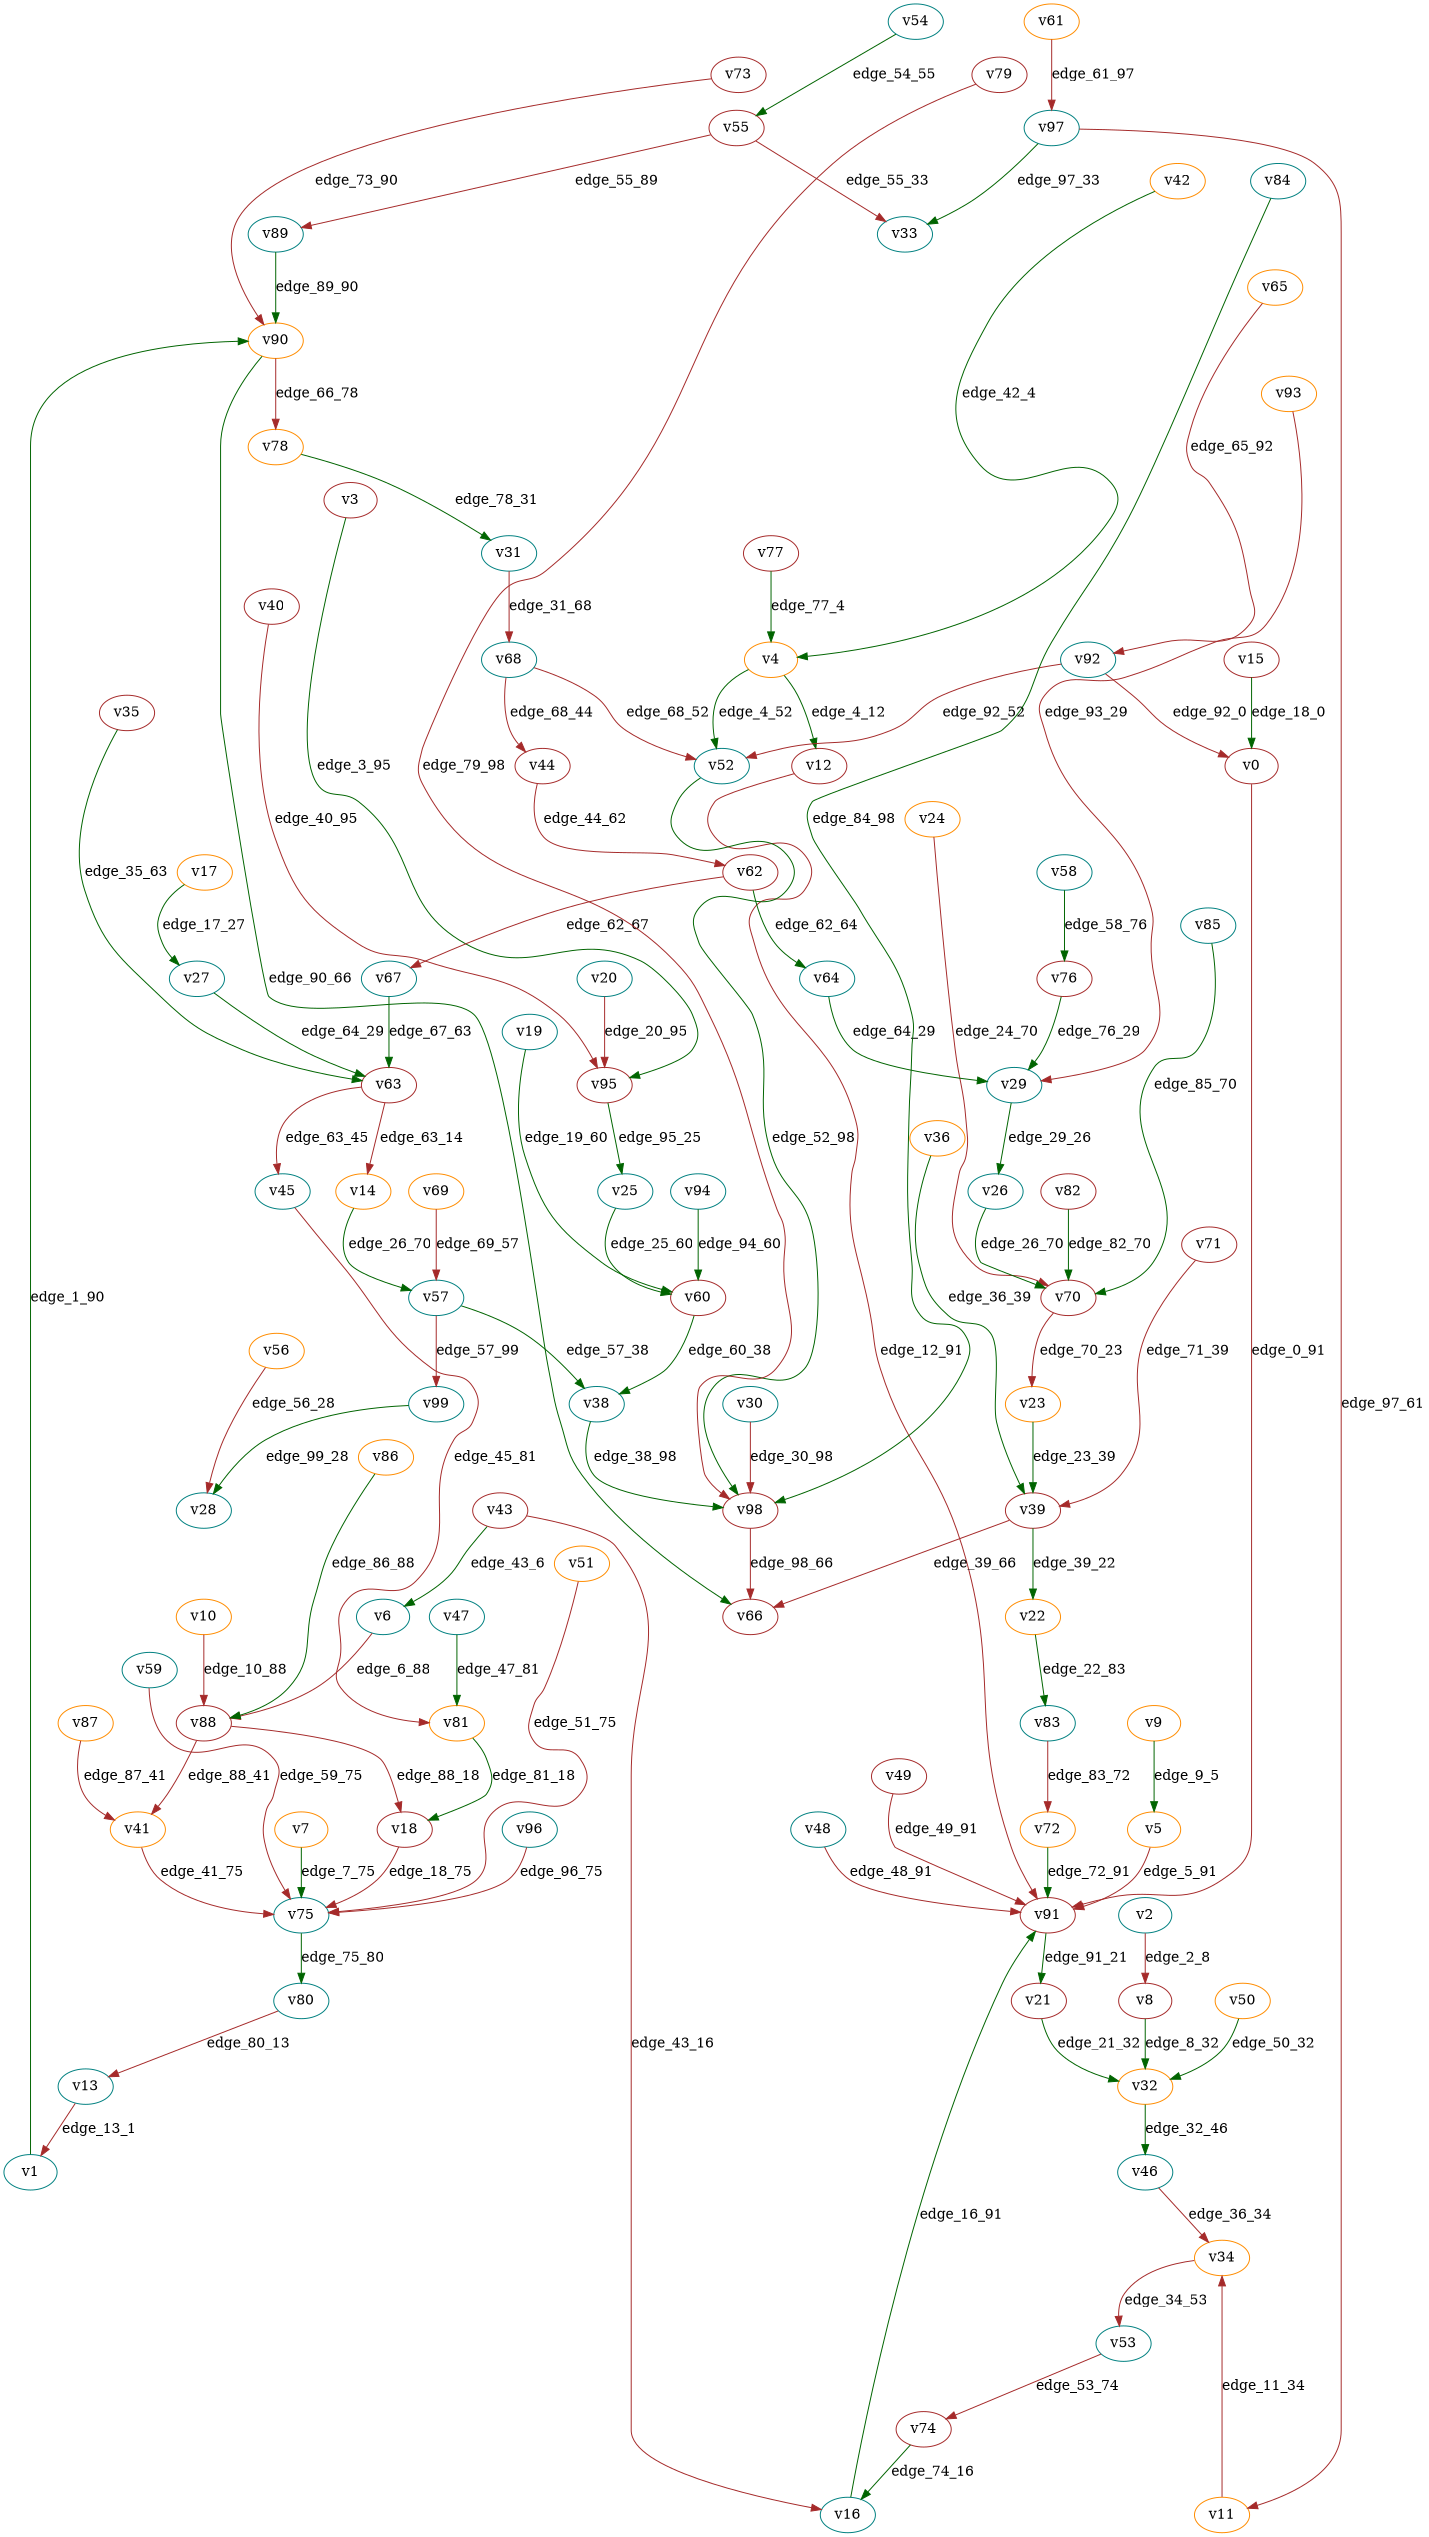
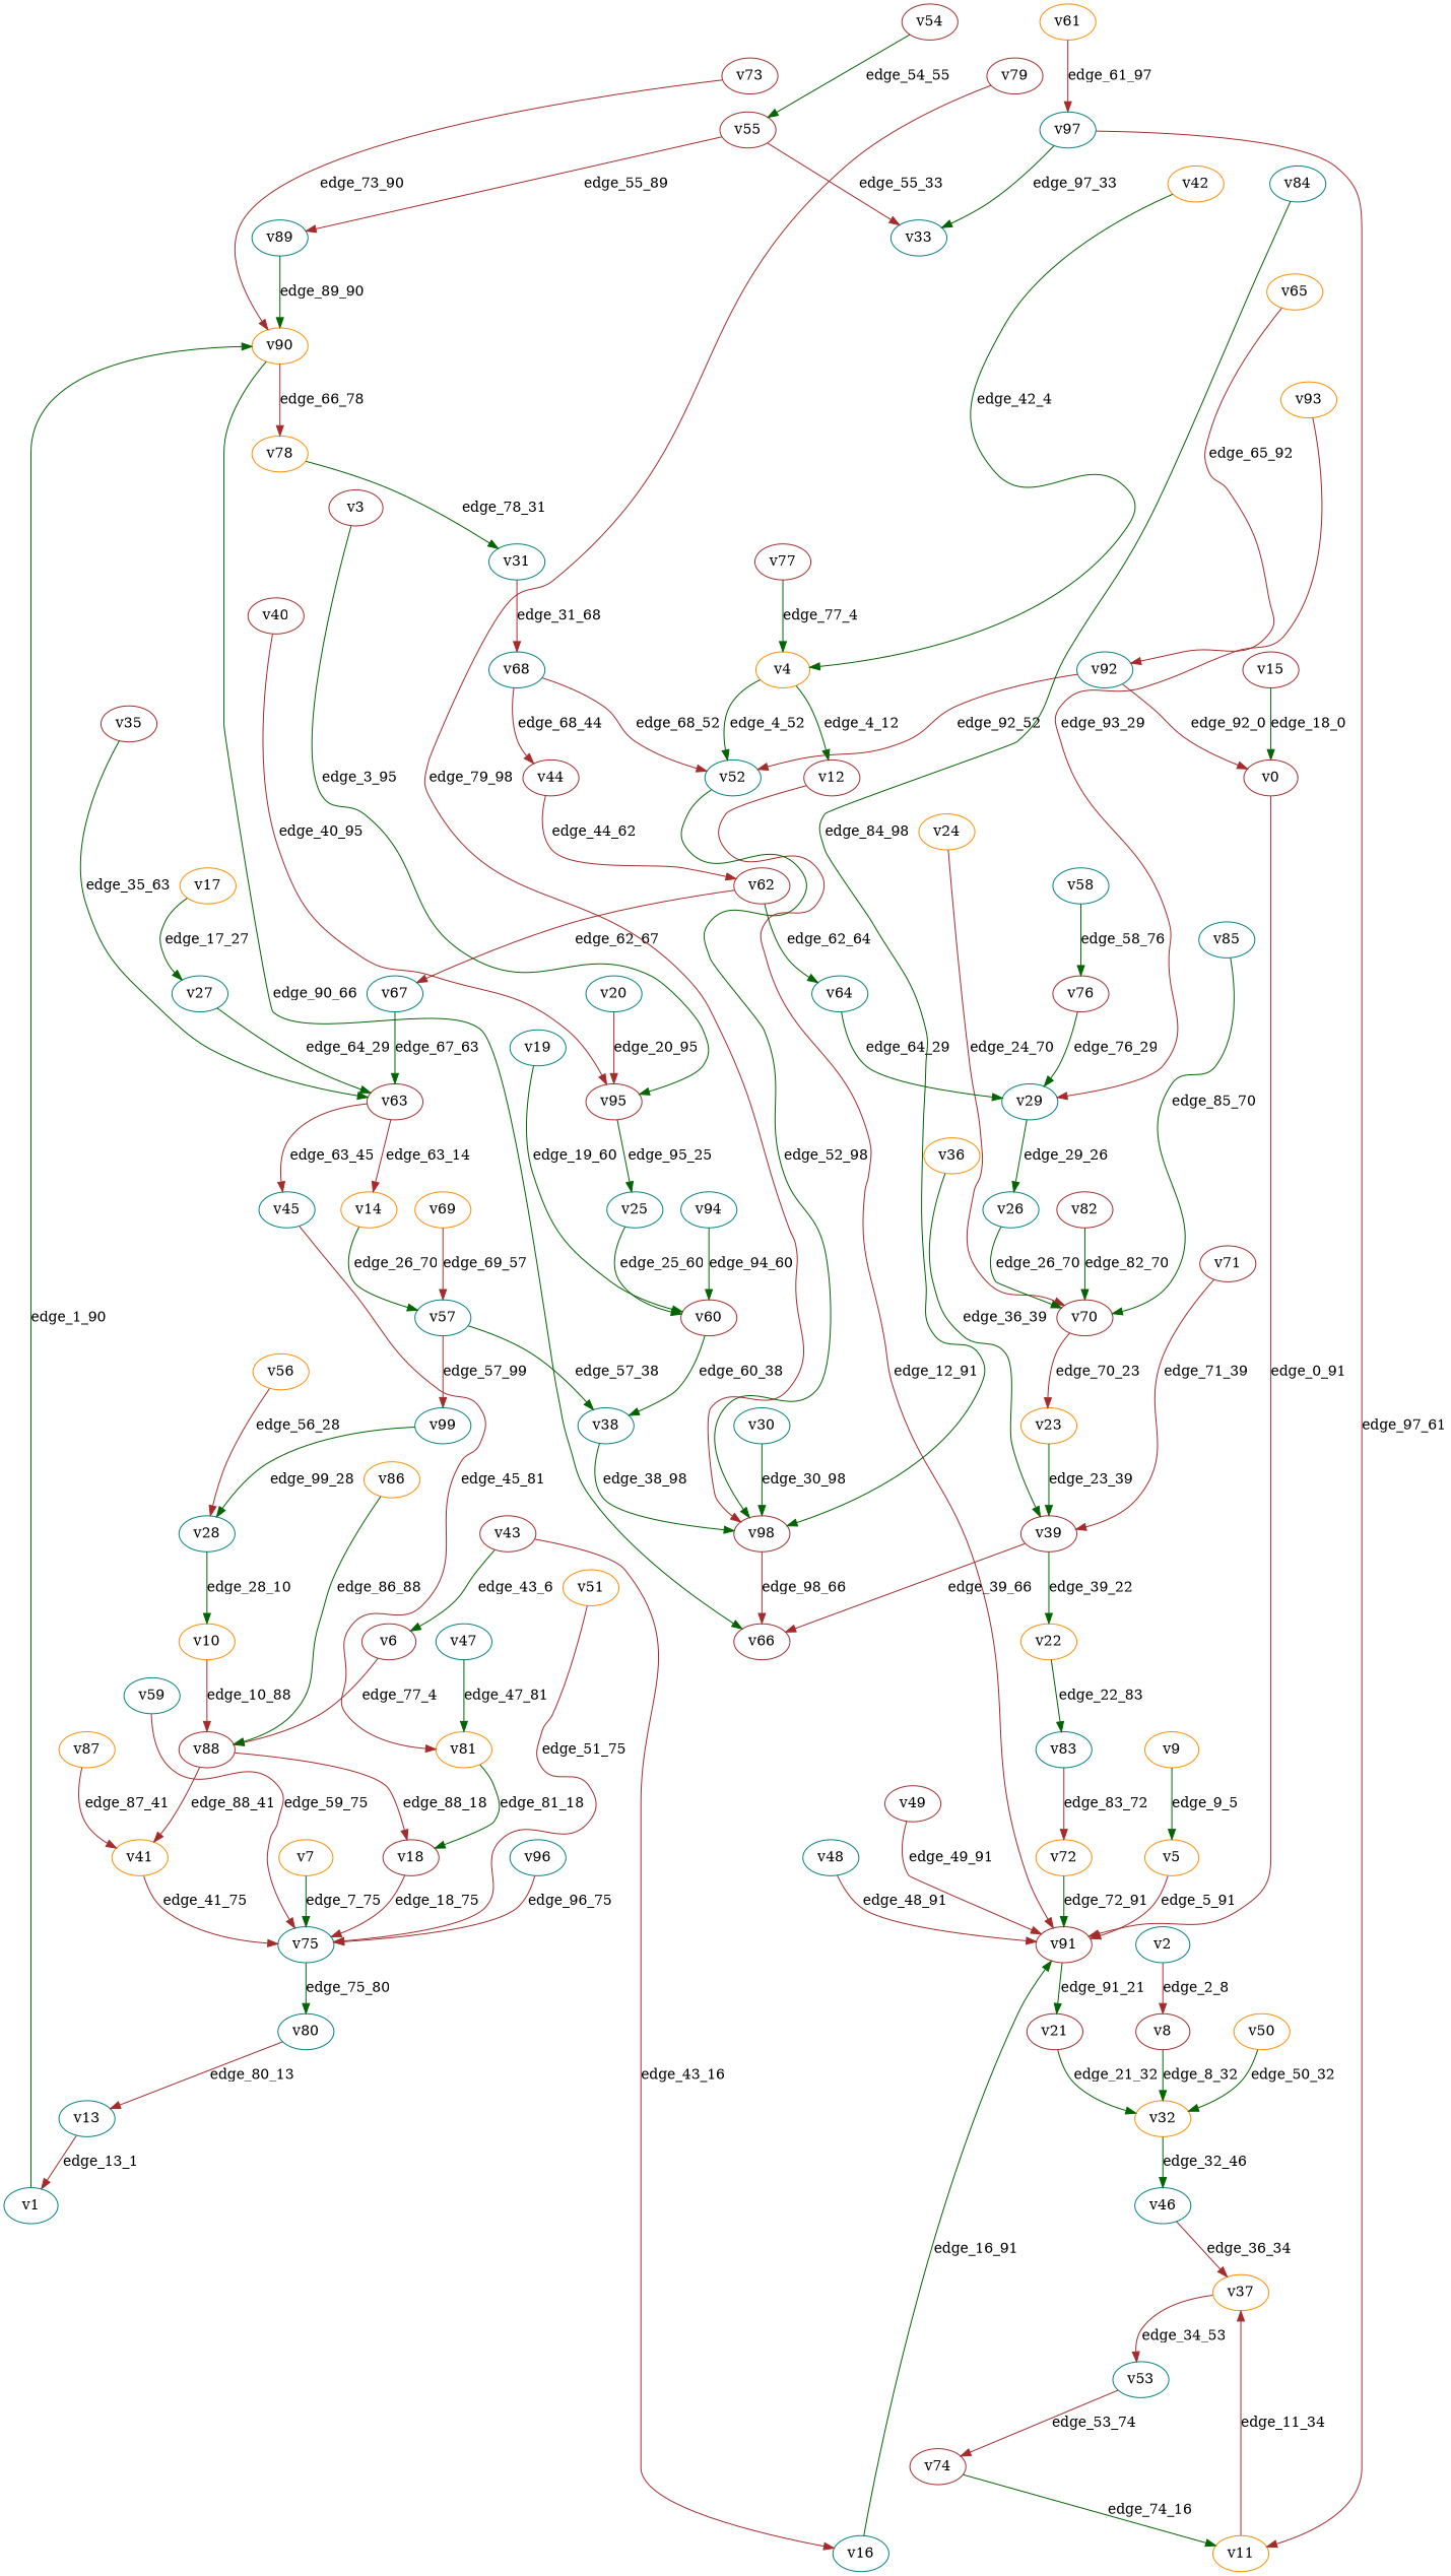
  digraph {
    node [color=teal player=1]
    edge [color=darkgreen]
    v0 [color=brown]
    v91 [color=brown player=-1]
    v21 [color=brown]
    v90 [color=darkorange player=-1]
    v1
    v66 [color=brown player=0]
    v78 [color=darkorange player=-1]
    v2 [player=-1]
    v8 [color=brown]
    v32 [color=darkorange player=-1]
    v3 [color=brown]
    v95 [color=brown player=-1]
    v25 [player=0]
    v4 [color=darkorange player=-1]
    v12 [color=brown player=0]
    v52 [player=0]
    v98 [color=brown player=-1]
    v5 [color=darkorange player=0]
-   v6
+   v6 [color=brown]
    v88 [color=brown player=-1]
    v18 [color=brown]
    v41 [color=darkorange]
    v7 [color=darkorange player=0]
    v75 [player=-1]
    v80 [player=0]
    v46 [player=0]
    v9 [color=darkorange player=-1]
    v10 [color=darkorange]
    v11 [color=darkorange player=0]
-   v34 [color=darkorange player=-1]
+   v34 [color=darkorange player=-1 label=v37]
    v53
    v13 [player=-1]
    v20
    v14 [color=darkorange]
    v57 [player=-1]
    v38 [player=0]
    v99
    v15 [color=brown player=-1]
    v16
    v17 [color=darkorange player=-1]
    v27 [player=0]
    v63 [color=brown player=-1]
    v19 [player=0]
    v60 [color=brown player=-1]
    v22 [color=darkorange]
    v83 [player=-1]
    v72 [color=darkorange]
    v23 [color=darkorange player=0]
    v39 [color=brown player=-1]
    v24 [color=darkorange]
    v70 [color=brown player=-1]
    v26 [player=0]
    v45
    v28 [player=-1]
    v29 [player=-1]
    v30
    v31 [player=0]
    v68 [player=-1]
    v44 [color=brown]
    v81 [color=darkorange player=-1]
    v74 [color=brown player=-1]
    v35 [color=brown]
    v36 [color=darkorange]
    v40 [color=brown player=0]
    v42 [color=darkorange player=0]
    v43 [color=brown player=-1]
    v62 [color=brown player=-1]
    v64 [player=0]
    v67
    v47
    v48
    v49 [color=brown]
    v50 [color=darkorange player=0]
    v51 [color=darkorange player=0]
-   v54 [player=0]
+   v54 [color=brown player=0]
    v55 [color=brown player=-1]
    v33
    v89 [player=0]
    v56 [color=darkorange player=0]
    v58 [player=-1]
    v76 [color=brown]
    v59 [player=0]
    v61 [color=darkorange player=0]
    v97 [player=-1]
    v65 [color=darkorange player=0]
    v92 [player=-1]
    v69 [color=darkorange player=0]
    v71 [color=brown player=0]
    v73 [color=brown]
    v77 [color=brown player=0]
    v79 [color=brown player=0]
    v82 [color=brown]
    v84 [player=0]
    v85 [player=0]
    v86 [color=darkorange]
    v87 [color=darkorange player=-1]
    v93 [color=darkorange player=0]
    v94
    v96
    v0 -> v91 [color=brown discount=0.163475 label=edge_0_91 weight=1.783621]
    v91 -> v21 [label=edge_91_21 probability=1.000000]
    v21 -> v32 [discount=0.587373 label=edge_21_32 weight=-8.007473]
    v90 -> v66 [label=edge_90_66 probability=1.000000]
    v90 -> v78 [color=brown discount=0.719610 label=edge_66_78 weight=7.746209]
    v1 -> v90 [discount=0.331607 label=edge_1_90 weight=5.343460]
    v78 -> v31 [label=edge_78_31 probability=1.000000]
    v2 -> v8 [color=brown label=edge_2_8 probability=1.000000]
    v8 -> v32 [discount=0.362752 label=edge_8_32 weight=9.775317]
    v32 -> v46 [label=edge_32_46 probability=0.399970]
    v3 -> v95 [discount=0.606525 label=edge_3_95 weight=0.863644]
    v95 -> v25 [label=edge_95_25 probability=1.000000]
    v25 -> v60 [discount=0.746627 label=edge_25_60 weight=-5.686652]
    v4 -> v12 [label=edge_4_12 probability=0.589718]
    v4 -> v52 [label=edge_4_52 probability=0.410282]
    v12 -> v91 [color=brown discount=0.891833 label=edge_12_91 weight=-6.343553]
    v52 -> v98 [discount=0.807437 label=edge_52_98 weight=-1.825501]
    v98 -> v66 [color=brown label=edge_98_66 probability=1.000000]
    v5 -> v91 [color=brown discount=0.512008 label=edge_5_91 weight=4.285796]
-   v6 -> v88 [color=brown discount=0.222486 label=edge_6_88 weight=1.552118]
+   v6 -> v88 [color=brown discount=0.222486 label=edge_77_4 weight=1.552118]
    v88 -> v18 [color=brown label=edge_88_18 probability=0.341901]
    v88 -> v41 [color=brown label=edge_88_41 probability=0.658099]
    v18 -> v75 [color=brown discount=0.737146 label=edge_18_75 weight=-0.656548]
    v41 -> v75 [color=brown discount=0.804901 label=edge_41_75 weight=-0.747524]
    v7 -> v75 [discount=0.625603 label=edge_7_75 weight=8.678402]
    v75 -> v80 [label=edge_75_80 probability=1.000000]
    v80 -> v13 [color=brown discount=0.846452 label=edge_80_13 weight=-9.352728]
    v46 -> v34 [color=brown discount=0.384811 label=edge_36_34 weight=-3.802028]
    v9 -> v5 [label=edge_9_5 probability=1.000000]
    v10 -> v88 [color=brown discount=0.461373 label=edge_10_88 weight=7.782128]
    v11 -> v34 [color=brown discount=0.787678 label=edge_11_34 weight=5.534627]
    v34 -> v53 [color=brown label=edge_34_53 probability=1.000000]
    v53 -> v74 [color=brown discount=0.211891 label=edge_53_74 weight=-2.531287]
    v13 -> v1 [color=brown label=edge_13_1 probability=0.489735]
    v20 -> v95 [color=brown discount=0.168175 label=edge_20_95 weight=8.676802]
    v14 -> v57 [discount=0.153793 label=edge_26_70 weight=-2.990388]
    v57 -> v38 [label=edge_57_38 probability=0.575094]
    v57 -> v99 [color=brown label=edge_57_99 probability=0.424906]
    v38 -> v98 [discount=0.724120 label=edge_38_98 weight=-1.452719]
    v99 -> v28 [discount=0.365755 label=edge_99_28 weight=-3.302570]
    v15 -> v0 [label=edge_18_0 probability=1.000000]
    v16 -> v91 [discount=0.819346 label=edge_16_91 weight=-2.914116]
    v17 -> v27 [label=edge_17_27 probability=1.000000]
    v27 -> v63 [discount=0.899039 label=edge_64_29 weight=2.236011]
    v63 -> v14 [color=brown label=edge_63_14 probability=0.622469]
    v63 -> v45 [color=brown label=edge_63_45 probability=0.377531]
    v19 -> v60 [discount=0.290667 label=edge_19_60 weight=-9.661927]
    v60 -> v38 [label=edge_60_38 probability=1.000000]
    v22 -> v83 [discount=0.515729 label=edge_22_83 weight=-7.544850]
    v83 -> v72 [color=brown label=edge_83_72 probability=1.000000]
    v72 -> v91 [discount=0.455580 label=edge_72_91 weight=8.648209]
    v23 -> v39 [discount=0.567055 label=edge_23_39 weight=2.117049]
    v39 -> v66 [color=brown label=edge_39_66 probability=0.587870]
    v39 -> v22 [label=edge_39_22 probability=0.412130]
    v24 -> v70 [color=brown discount=0.766260 label=edge_24_70 weight=-0.294903]
    v70 -> v23 [color=brown label=edge_70_23 probability=0.345667]
    v26 -> v70 [discount=0.895350 label=edge_26_70 weight=-0.463741]
    v45 -> v81 [color=brown discount=0.632737 label=edge_45_81 weight=-6.700167]
+   v28 -> v10 [label=edge_28_10 probability=1.000000]
    v29 -> v26 [label=edge_29_26 probability=1.000000]
-   v30 -> v98 [color=brown discount=0.683438 label=edge_30_98 weight=6.127537]
+   v30 -> v98 [discount=0.683438 label=edge_30_98 weight=6.127537]
    v31 -> v68 [color=brown discount=0.832812 label=edge_31_68 weight=3.299556]
    v68 -> v52 [color=brown label=edge_68_52 probability=0.371414]
    v68 -> v44 [color=brown label=edge_68_44 probability=0.628586]
    v44 -> v62 [color=brown discount=0.258599 label=edge_44_62 weight=-7.950116]
    v81 -> v18 [label=edge_81_18 probability=1.000000]
-   v74 -> v16 [label=edge_74_16 probability=1.000000]
+   v74 -> v11 [label=edge_74_16 probability=1.000000]
    v35 -> v63 [discount=0.270809 label=edge_35_63 weight=-8.069221]
    v36 -> v39 [discount=0.780864 label=edge_36_39 weight=-5.810729]
    v40 -> v95 [color=brown discount=0.479322 label=edge_40_95 weight=-8.619621]
    v42 -> v4 [discount=0.612920 label=edge_42_4 weight=-6.935271]
    v43 -> v6 [label=edge_43_6 probability=0.495283]
    v43 -> v16 [color=brown label=edge_43_16 probability=0.504717]
    v62 -> v64 [label=edge_62_64 probability=0.697412]
    v62 -> v67 [color=brown label=edge_62_67 probability=0.302588]
    v64 -> v29 [discount=0.878253 label=edge_64_29 weight=3.052935]
    v67 -> v63 [discount=0.668291 label=edge_67_63 weight=8.725613]
    v47 -> v81 [discount=0.383222 label=edge_47_81 weight=7.142261]
    v48 -> v91 [color=brown discount=0.303145 label=edge_48_91 weight=1.683000]
    v49 -> v91 [color=brown discount=0.553005 label=edge_49_91 weight=-4.657676]
    v50 -> v32 [discount=0.505193 label=edge_50_32 weight=3.070705]
    v51 -> v75 [color=brown discount=0.277633 label=edge_51_75 weight=-2.577847]
    v54 -> v55 [discount=0.355078 label=edge_54_55 weight=-1.302783]
    v55 -> v33 [color=brown label=edge_55_33 probability=0.340106]
    v55 -> v89 [color=brown label=edge_55_89 probability=0.659894]
    v89 -> v90 [discount=0.164150 label=edge_89_90 weight=2.611614]
    v56 -> v28 [color=brown discount=0.534715 label=edge_56_28 weight=-8.834220]
    v58 -> v76 [label=edge_58_76 probability=1.000000]
    v76 -> v29 [discount=0.629948 label=edge_76_29 weight=4.560928]
    v59 -> v75 [color=brown discount=0.367097 label=edge_59_75 weight=-8.851077]
    v61 -> v97 [color=brown discount=0.447605 label=edge_61_97 weight=6.255706]
    v97 -> v11 [color=brown label=edge_97_61 probability=0.548218]
    v97 -> v33 [label=edge_97_33 probability=0.451782]
    v65 -> v92 [color=brown discount=0.535932 label=edge_65_92 weight=-7.862308]
    v92 -> v0 [color=brown label=edge_92_0 probability=0.307726]
    v92 -> v52 [color=brown label=edge_92_52 probability=0.692274]
    v69 -> v57 [color=brown discount=0.890578 label=edge_69_57 weight=9.872890]
    v71 -> v39 [color=brown discount=0.773508 label=edge_71_39 weight=-2.771694]
    v73 -> v90 [color=brown discount=0.507318 label=edge_73_90 weight=-5.673537]
    v77 -> v4 [discount=0.295745 label=edge_77_4 weight=7.716608]
    v79 -> v98 [color=brown discount=0.826416 label=edge_79_98 weight=-9.959860]
    v82 -> v70 [discount=0.774289 label=edge_82_70 weight=6.707692]
    v84 -> v98 [discount=0.488115 label=edge_84_98 weight=-4.121918]
    v85 -> v70 [discount=0.756334 label=edge_85_70 weight=-1.177239]
    v86 -> v88 [discount=0.165374 label=edge_86_88 weight=-1.485542]
    v87 -> v41 [color=brown label=edge_87_41 probability=1.000000]
    v93 -> v29 [color=brown discount=0.795955 label=edge_93_29 weight=-5.271875]
    v94 -> v60 [discount=0.830260 label=edge_94_60 weight=4.306540]
    v96 -> v75 [color=brown discount=0.256333 label=edge_96_75 weight=6.514352]
  }
